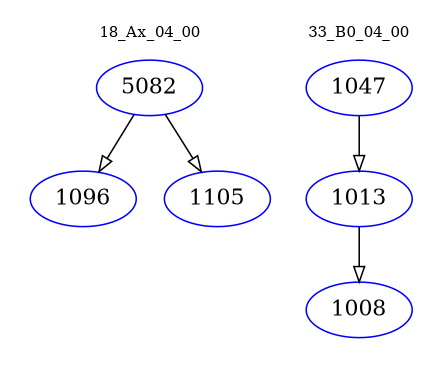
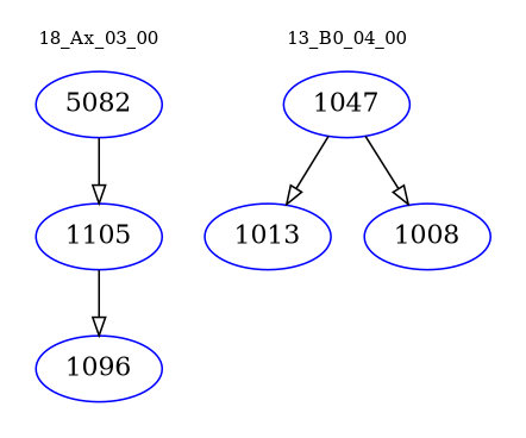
  digraph {
    node [color=blue]
    edge [arrowhead=onormal color=black]
    n1 [label=5082]
    n2 [label=1096]
    n3 [label=1105]
    n4 [label=1047]
    n5 [label=1013]
    n6 [label=1008]
    subgraph cluster_1 {
      color=white
      fontsize=10
-     label="18_Ax_04_00"
+     label="18_Ax_03_00"
      n1
      n2
      n3
    }
    subgraph cluster_2 {
      color=white
      fontsize=10
-     label="33_B0_04_00"
+     label="13_B0_04_00"
      n4
      n5
      n6
    }
-   n1 -> n2
+   n3 -> n2
    n1 -> n3
    n4 -> n5
-   n5 -> n6
+   n4 -> n6
  }
